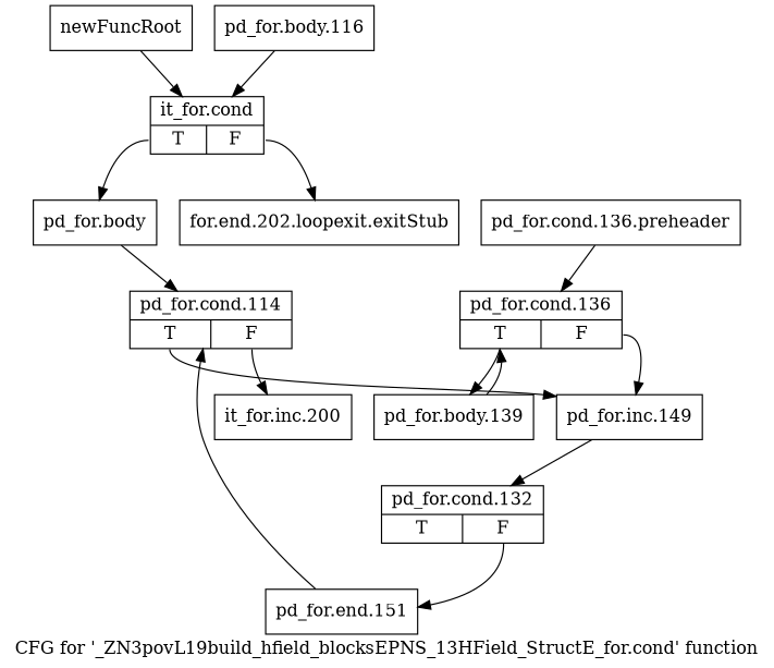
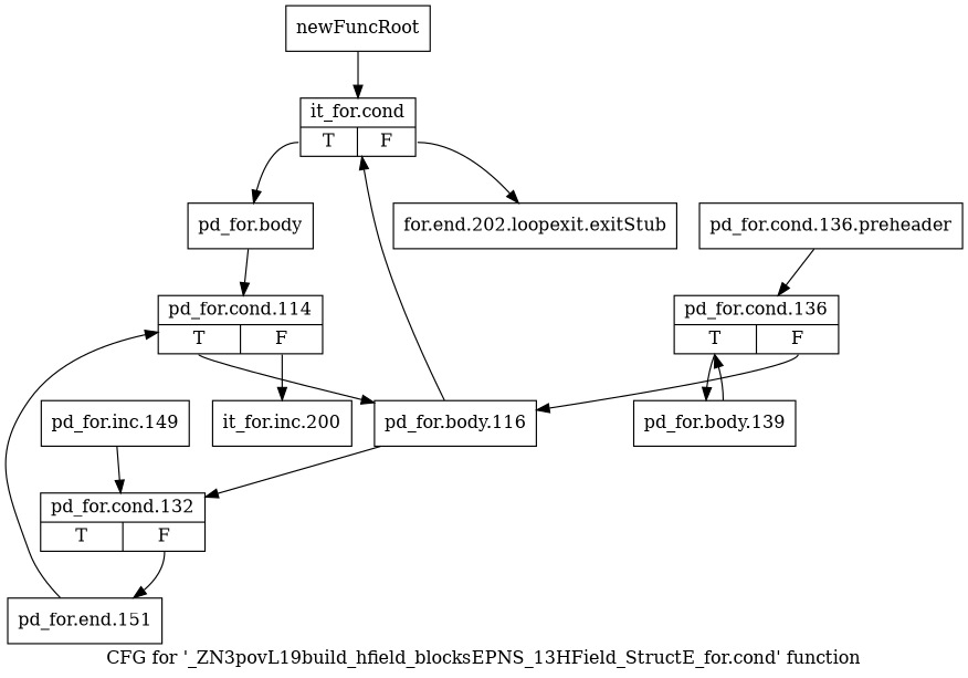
  digraph {
    label="CFG for '_ZN3povL19build_hfield_blocksEPNS_13HField_StructE_for.cond' function"
    node [shape=record]
    n1 [label="{newFuncRoot}"]
    n2 [label="{it_for.cond|{<s0>T|<s1>F}}"]
    n3 [label="{for.end.202.loopexit.exitStub}"]
    n4 [label="{pd_for.body}"]
    n5 [label="{pd_for.cond.114|{<s0>T|<s1>F}}"]
    n6 [label="{pd_for.body.116}"]
    n7 [label="{it_for.inc.200}"]
    n8 [label="{pd_for.cond.132|{<s0>T|<s1>F}}"]
    n9 [label="{pd_for.end.151}"]
    n10 [label="{pd_for.cond.136.preheader}"]
    n11 [label="{pd_for.cond.136|{<s0>T|<s1>F}}"]
    n12 [label="{pd_for.body.139}"]
    n13 [label="{pd_for.inc.149}"]
    n1 -> n2
    n2 -> n3 [tailport=s1]
    n2 -> n4 [tailport=s0]
    n4 -> n5
-   n5 -> n13 [tailport=s0]
+   n5 -> n6 [tailport=s0]
    n5 -> n7 [tailport=s1]
    n6 -> n2
+   n6 -> n8
    n8 -> n9 [tailport=s1]
    n9 -> n5
    n10 -> n11
    n11 -> n12 [tailport=s0]
-   n11 -> n13 [tailport=s1]
+   n11 -> n6 [tailport=s1]
    n12 -> n11
    n13 -> n8
  }
